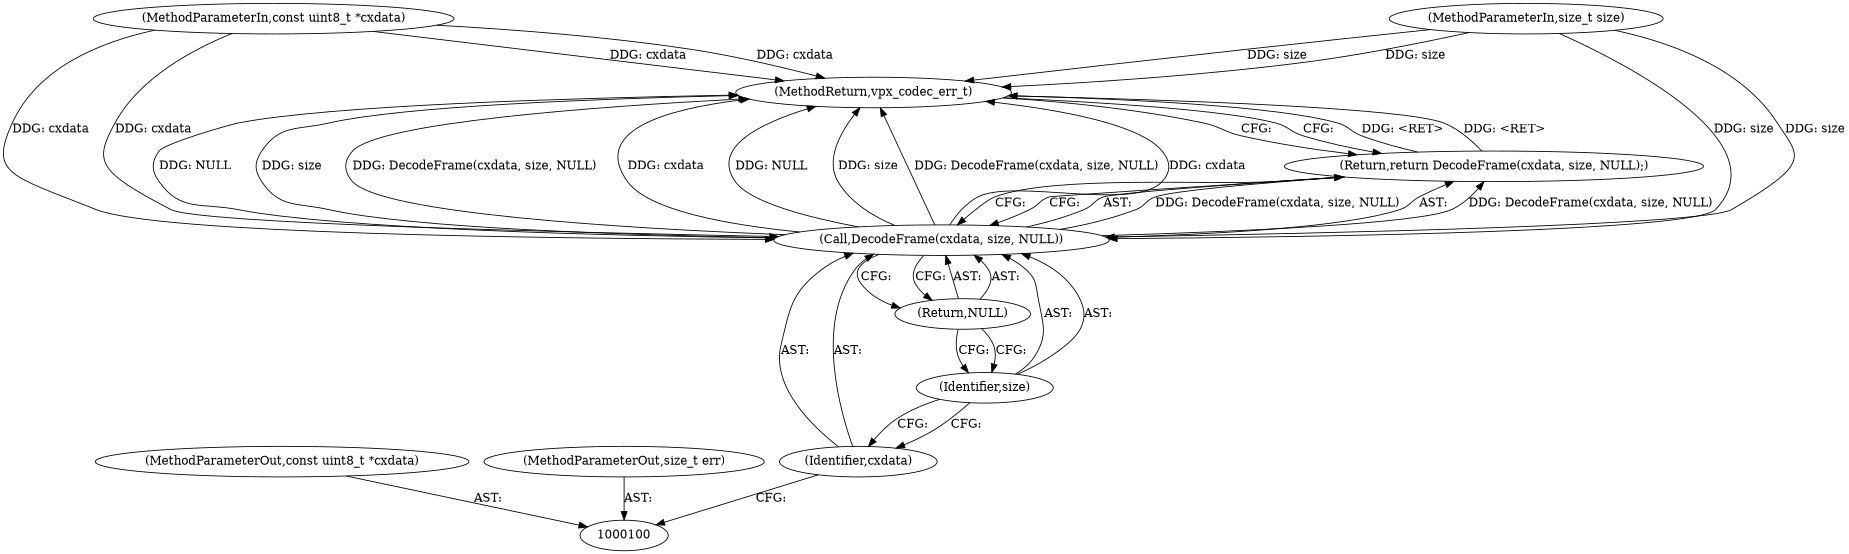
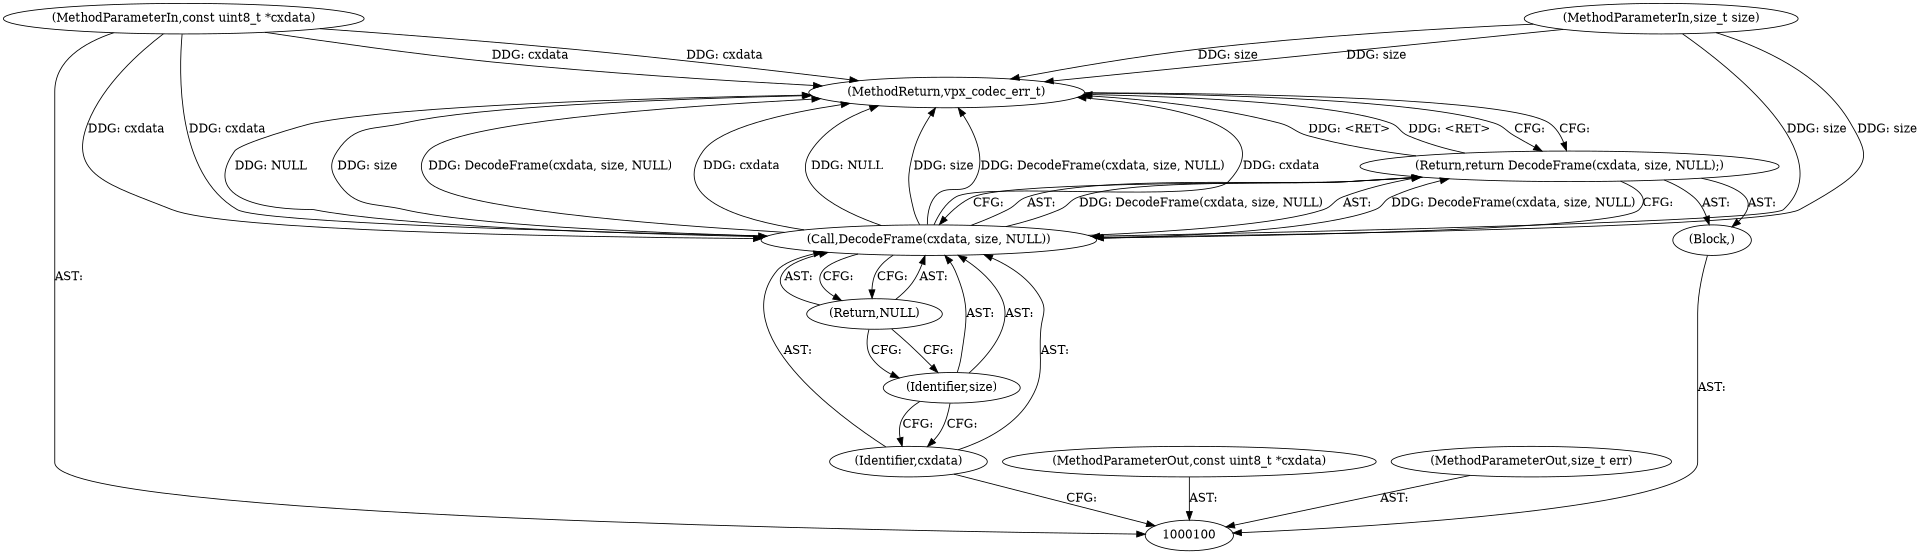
  digraph {
    n1 [label="(MethodReturn,vpx_codec_err_t)"]
    n2 [label="(Return,return DecodeFrame(cxdata, size, NULL);)"]
    n3 [label="(Call,DecodeFrame(cxdata, size, NULL))"]
+   n4 [label="(Block,)"]
    n5 [label="(MethodParameterIn,const uint8_t *cxdata)"]
    1000100
    n7 [label="(Return,NULL)"]
    n8 [label="(MethodParameterOut,const uint8_t *cxdata)"]
    n9 [label="(MethodParameterIn,size_t size)"]
    n10 [label="(MethodParameterOut,size_t err)"]
    n11 [label="(Identifier,cxdata)"]
    n12 [label="(Identifier,size)"]
    n1 -> n2 [label="CFG: "]
    n1 -> n2 [label="CFG: "]
    n2 -> n1 [label="DDG: <RET>"]
    n2 -> n1 [label="DDG: <RET>"]
    n2 -> n3 [label="CFG: "]
    n2 -> n3 [label="CFG: "]
+   n2 -> n4 [label="AST: "]
+   n2 -> n4 [label="AST: "]
    n3 -> n1 [label="DDG: NULL"]
    n3 -> n1 [label="DDG: size"]
    n3 -> n1 [label="DDG: DecodeFrame(cxdata, size, NULL)"]
    n3 -> n1 [label="DDG: cxdata"]
    n3 -> n1 [label="DDG: NULL"]
    n3 -> n1 [label="DDG: size"]
    n3 -> n1 [label="DDG: DecodeFrame(cxdata, size, NULL)"]
    n3 -> n1 [label="DDG: cxdata"]
    n3 -> n2 [label="AST: "]
    n3 -> n2 [label="DDG: DecodeFrame(cxdata, size, NULL)"]
    n3 -> n2 [label="AST: "]
    n3 -> n2 [label="DDG: DecodeFrame(cxdata, size, NULL)"]
    n3 -> n7 [label="CFG: "]
    n3 -> n7 [label="CFG: "]
+   n4 -> 1000100 [label="AST: "]
    n5 -> n1 [label="DDG: cxdata"]
    n5 -> n1 [label="DDG: cxdata"]
    n5 -> n3 [label="DDG: cxdata"]
    n5 -> n3 [label="DDG: cxdata"]
+   n5 -> 1000100 [label="AST: "]
    n7 -> n3 [label="AST: "]
    n7 -> n3 [label="AST: "]
    n7 -> n12 [label="CFG: "]
    n7 -> n12 [label="CFG: "]
    n8 -> 1000100 [label="AST: "]
    n9 -> n1 [label="DDG: size"]
    n9 -> n1 [label="DDG: size"]
    n9 -> n3 [label="DDG: size"]
    n9 -> n3 [label="DDG: size"]
    n10 -> 1000100 [label="AST: "]
    n11 -> n3 [label="AST: "]
    n11 -> n3 [label="AST: "]
    n11 -> 1000100 [label="CFG: "]
    n12 -> n3 [label="AST: "]
    n12 -> n3 [label="AST: "]
    n12 -> n11 [label="CFG: "]
    n12 -> n11 [label="CFG: "]
  }
